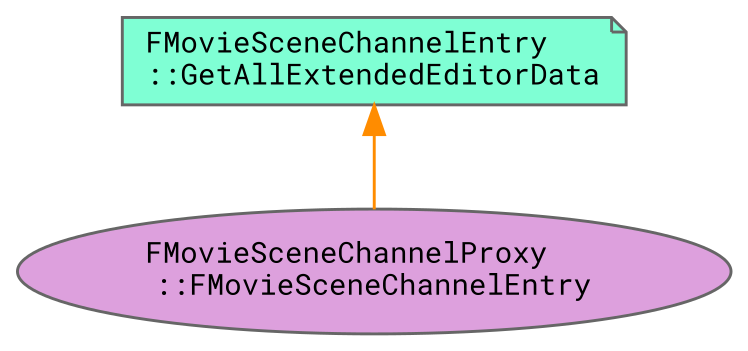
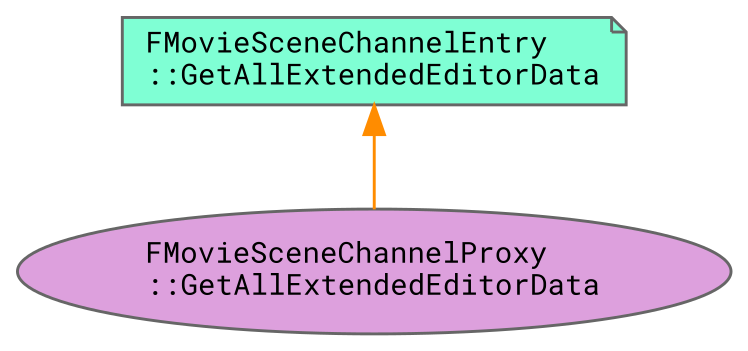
  digraph {
    rankdir=TB
    fontname="Roboto Mono"
    node [fontname="Roboto Mono" fontsize=10 style=filled]
    n1 [color=gray40 fillcolor=aquamarine fontcolor=black height=0.2 label="FMovieSceneChannelEntry\l::GetAllExtendedEditorData" shape=note width=0.4]
-   n2 [color=grey40 fillcolor=plum height=0.2 label="FMovieSceneChannelProxy\l::FMovieSceneChannelEntry" shape=ellipse width=0.4]
+   n2 [color=grey40 fillcolor=plum height=0.2 label="FMovieSceneChannelProxy\l::GetAllExtendedEditorData" shape=ellipse width=0.4]
    n1 -> n2 [color=darkorange dir=back fontname="Roboto Mono" fontsize=10 labelfontname=Helvetica labelfontsize=10 style=solid]
  }
